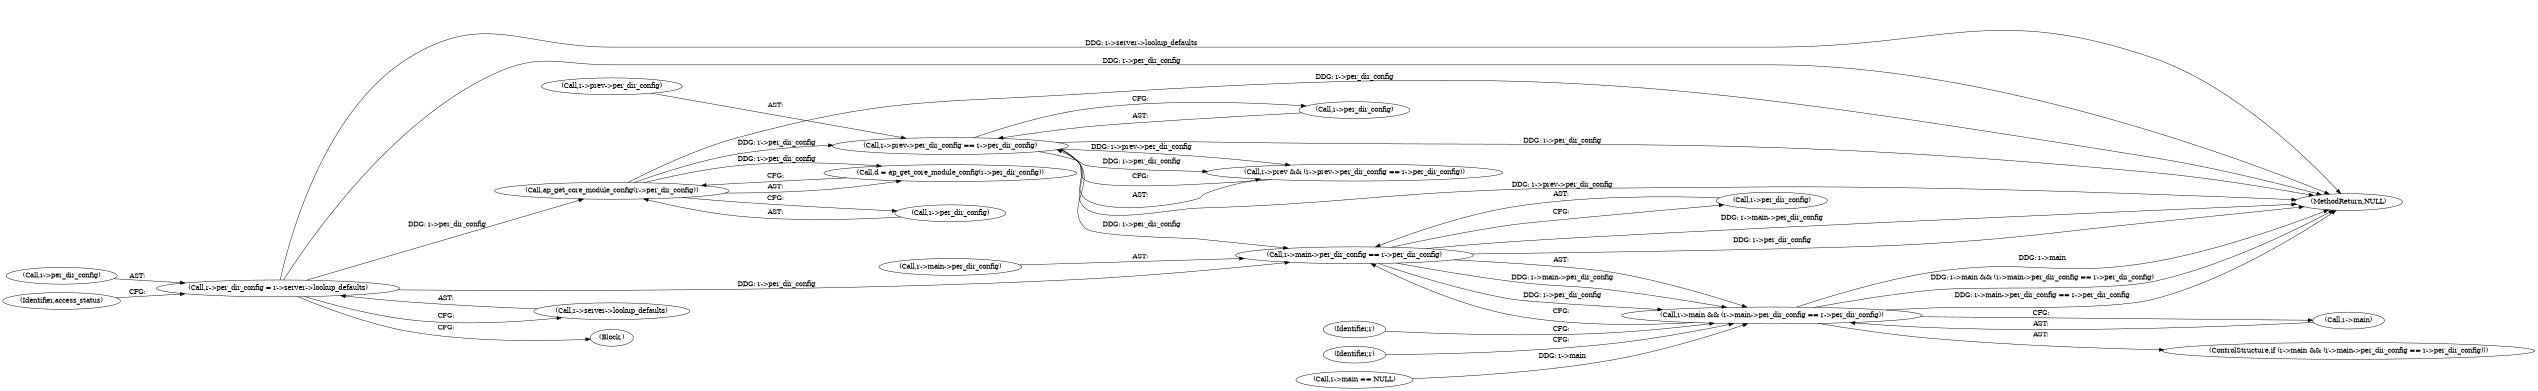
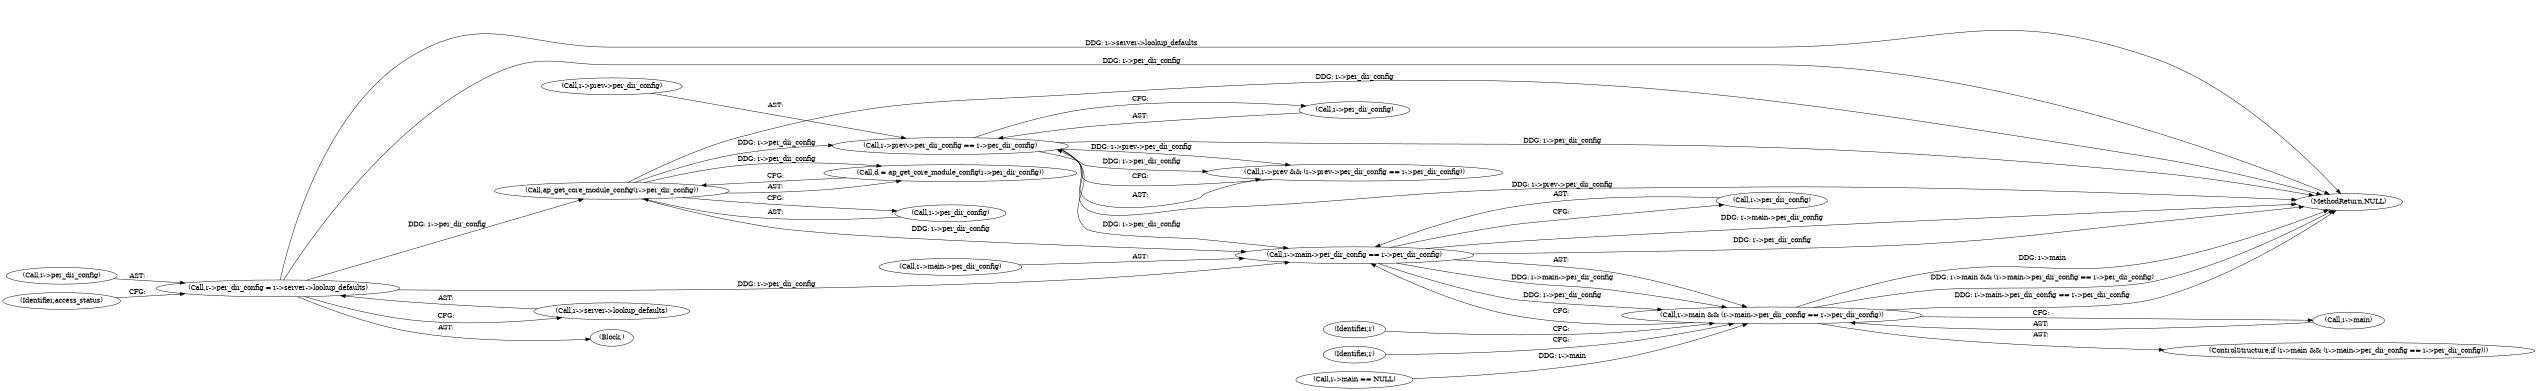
  digraph {
    rankdir=LR
    n1 [label="(Call,r->main->per_dir_config == r->per_dir_config)"]
    n2 [label="(Call,r->main && (r->main->per_dir_config == r->per_dir_config))"]
    n3 [label="(Call,r->per_dir_config)"]
    n4 [label="(MethodReturn,NULL)"]
    n5 [label="(Call,r->main)"]
    n6 [label="(ControlStructure,if (r->main && (r->main->per_dir_config == r->per_dir_config)))"]
    n7 [label="(Call,ap_get_core_module_config(r->per_dir_config))"]
    n8 [label="(Call,r->prev->per_dir_config == r->per_dir_config)"]
    n9 [label="(Call,r->per_dir_config)"]
    n10 [label="(Call,d = ap_get_core_module_config(r->per_dir_config))"]
    n11 [label="(Call,r->prev && (r->prev->per_dir_config == r->per_dir_config))"]
    n12 [label="(Call,r->per_dir_config)"]
    n13 [label="(Call,r->per_dir_config = r->server->lookup_defaults)"]
    n14 [label="(Call,r->server->lookup_defaults)"]
    n15 [label="(Block,)"]
    n16 [label="(Call,r->main == NULL)"]
    n17 [label="(Call,r->prev->per_dir_config)"]
    n18 [label="(Call,r->per_dir_config)"]
    n19 [label="(Identifier,r)"]
    n20 [label="(Call,r->main->per_dir_config)"]
    n21 [label="(Identifier,r)"]
    n22 [label="(Identifier,access_status)"]
    n1 -> n2 [label="AST: "]
    n1 -> n2 [label="DDG: r->main->per_dir_config"]
    n1 -> n2 [label="DDG: r->per_dir_config"]
    n1 -> n3 [label="CFG: "]
    n1 -> n4 [label="DDG: r->main->per_dir_config"]
    n1 -> n4 [label="DDG: r->per_dir_config"]
    n2 -> n1 [label="CFG: "]
    n2 -> n4 [label="DDG: r->main"]
    n2 -> n4 [label="DDG: r->main && (r->main->per_dir_config == r->per_dir_config)"]
    n2 -> n4 [label="DDG: r->main->per_dir_config == r->per_dir_config"]
    n2 -> n5 [label="CFG: "]
    n2 -> n6 [label="AST: "]
    n3 -> n1 [label="AST: "]
    n5 -> n2 [label="AST: "]
+   n7 -> n1 [label="DDG: r->per_dir_config"]
    n7 -> n4 [label="DDG: r->per_dir_config"]
    n7 -> n8 [label="DDG: r->per_dir_config"]
    n7 -> n9 [label="CFG: "]
    n7 -> n10 [label="AST: "]
    n7 -> n10 [label="DDG: r->per_dir_config"]
    n8 -> n1 [label="DDG: r->per_dir_config"]
    n8 -> n4 [label="DDG: r->per_dir_config"]
    n8 -> n4 [label="DDG: r->prev->per_dir_config"]
    n8 -> n11 [label="AST: "]
    n8 -> n11 [label="DDG: r->prev->per_dir_config"]
    n8 -> n11 [label="DDG: r->per_dir_config"]
    n8 -> n12 [label="CFG: "]
    n9 -> n7 [label="AST: "]
    n10 -> n7 [label="CFG: "]
    n11 -> n8 [label="CFG: "]
    n12 -> n8 [label="AST: "]
    n13 -> n1 [label="DDG: r->per_dir_config"]
    n13 -> n4 [label="DDG: r->server->lookup_defaults"]
    n13 -> n4 [label="DDG: r->per_dir_config"]
    n13 -> n7 [label="DDG: r->per_dir_config"]
    n13 -> n14 [label="CFG: "]
-   n13 -> n15 [label="CFG: "]
+   n13 -> n15 [label="AST: "]
    n14 -> n13 [label="AST: "]
    n16 -> n2 [label="DDG: r->main"]
    n17 -> n8 [label="AST: "]
    n18 -> n13 [label="AST: "]
    n19 -> n2 [label="CFG: "]
    n20 -> n1 [label="AST: "]
    n21 -> n2 [label="CFG: "]
    n22 -> n13 [label="CFG: "]
  }
